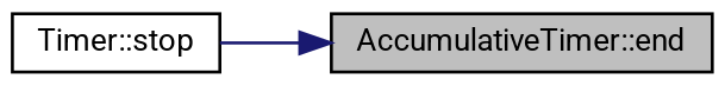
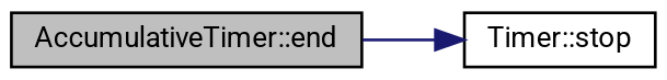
  digraph {
    rankdir=LR
    fontname=Roboto
    node [color=black fontname=Roboto fontsize=10 shape=record style=filled]
    n1 [fillcolor=grey75 fontcolor=black height=0.2 label="AccumulativeTimer::end" width=0.4]
    n2 [fillcolor=white height=0.2 label="Timer::stop" width=0.4]
-   n2 -> n1 [color=midnightblue fontname=Roboto fontsize=10 labelfontname=Helvetica labelfontsize=10 style=solid]
+   n1 -> n2 [color=midnightblue fontname=Roboto fontsize=10 labelfontname=Helvetica labelfontsize=10 style=solid]
  }
